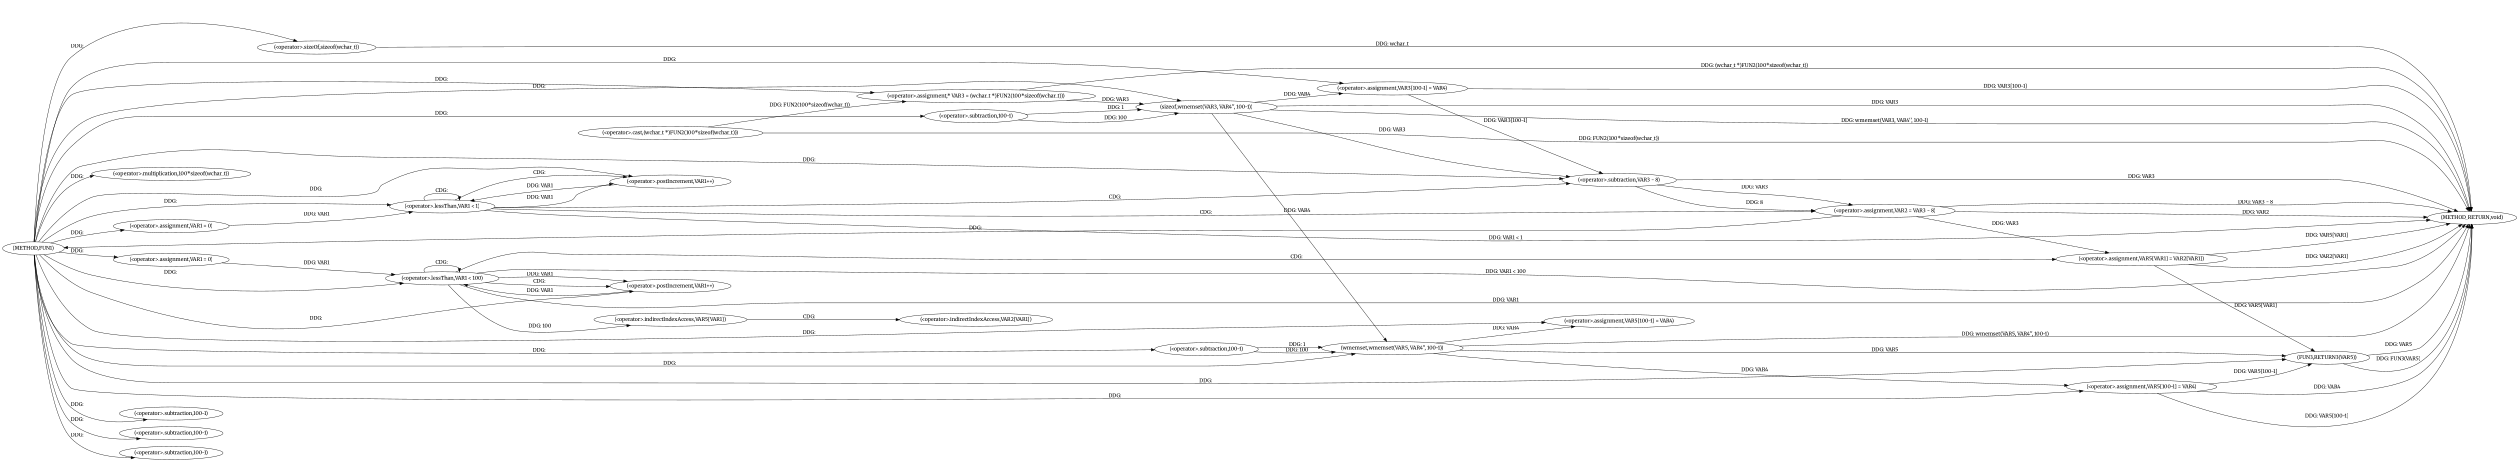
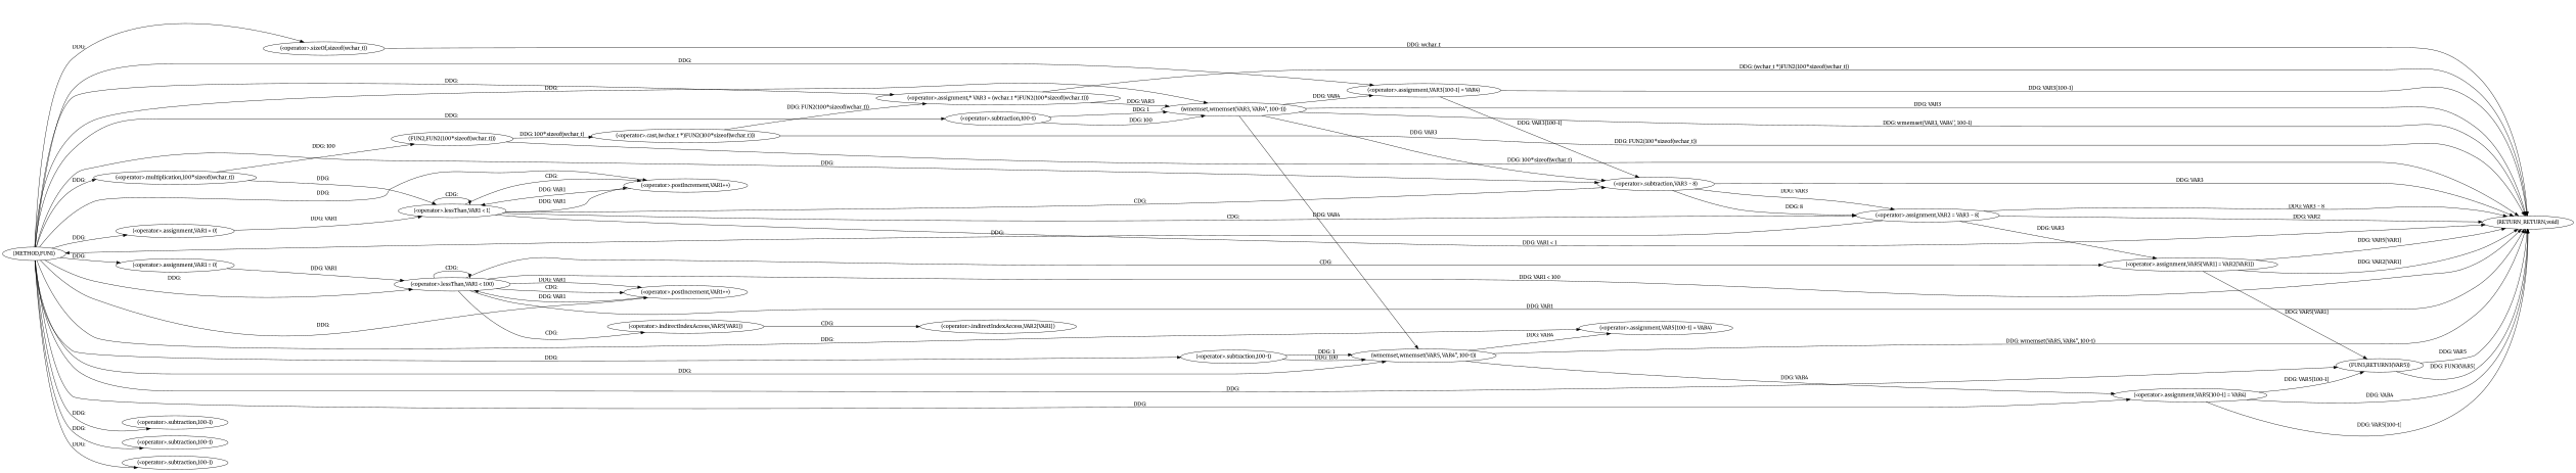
  digraph {
    fontname=Merriweather
    rankdir=LR
    node [fontname=Merriweather]
    edge [fontname=Merriweather]
    n1 [label="(METHOD,FUN1)"]
    n2 [label="(<operator>.assignment,* VAR3 = (wchar_t *)FUN2(100*sizeof(wchar_t)))"]
    n3 [label="(<operator>.multiplication,100*sizeof(wchar_t))"]
    n4 [label="(<operator>.sizeOf,sizeof(wchar_t))"]
-   n5 [label="(sizeof,wmemset(VAR3, VAR4'', 100-1))"]
+   n5 [label="(wmemset,wmemset(VAR3, VAR4'', 100-1))"]
    n6 [label="(<operator>.subtraction,100-1)"]
    n7 [label="(<operator>.assignment,VAR3[100-1] = VAR4)"]
    n8 [label="(<operator>.subtraction,100-1)"]
    n9 [label="(<operator>.assignment,VAR1 = 0)"]
    n10 [label="(<operator>.lessThan,VAR1 < 1)"]
    n11 [label="(<operator>.postIncrement,VAR1++)"]
    n12 [label="(<operator>.subtraction,VAR3 - 8)"]
    n13 [label="(wmemset,wmemset(VAR5, VAR4'', 100-1))"]
    n14 [label="(<operator>.subtraction,100-1)"]
    n15 [label="(<operator>.assignment,VAR5[100-1] = VAR4)"]
    n16 [label="(<operator>.subtraction,100-1)"]
    n17 [label="(<operator>.assignment,VAR1 = 0)"]
    n18 [label="(<operator>.lessThan,VAR1 < 100)"]
    n19 [label="(<operator>.postIncrement,VAR1++)"]
    n20 [label="(<operator>.assignment,VAR5[100-1] = VAR4)"]
    n21 [label="(<operator>.subtraction,100-1)"]
    n22 [label="(FUN3,RETURN3(VAR5))"]
-   n23 [label="(METHOD_RETURN,void)"]
+   n23 [label="(RETURN_RETURN,void)"]
+   n24 [label="(FUN2,FUN2(100*sizeof(wchar_t)))"]
    n25 [label="(<operator>.assignment,VAR2 = VAR3 - 8)"]
    n26 [label="(<operator>.assignment,VAR5[VAR1] = VAR2[VAR1])"]
    n27 [label="(<operator>.indirectIndexAccess,VAR5[VAR1])"]
    n28 [label="(<operator>.cast,(wchar_t *)FUN2(100*sizeof(wchar_t)))"]
    n29 [label="(<operator>.indirectIndexAccess,VAR2[VAR1])"]
    n1 -> n2 [label="DDG: "]
    n1 -> n3 [label="DDG: "]
    n1 -> n4 [label="DDG: "]
    n1 -> n5 [label="DDG: "]
    n1 -> n6 [label="DDG: "]
    n1 -> n7 [label="DDG: "]
    n1 -> n8 [label="DDG: "]
    n1 -> n9 [label="DDG: "]
-   n1 -> n10 [label="DDG: "]
+   n3 -> n10 [label="DDG: "]
    n1 -> n11 [label="DDG: "]
    n1 -> n12 [label="DDG: "]
    n1 -> n13 [label="DDG: "]
    n1 -> n14 [label="DDG: "]
    n1 -> n15 [label="DDG: "]
    n1 -> n16 [label="DDG: "]
    n1 -> n17 [label="DDG: "]
    n1 -> n18 [label="DDG: "]
    n1 -> n19 [label="DDG: "]
    n1 -> n20 [label="DDG: "]
    n1 -> n21 [label="DDG: "]
    n1 -> n22 [label="DDG: "]
    n2 -> n5 [label="DDG: VAR3"]
    n2 -> n23 [label="DDG: (wchar_t *)FUN2(100*sizeof(wchar_t))"]
+   n3 -> n24 [label="DDG: 100"]
    n4 -> n23 [label="DDG: wchar_t"]
    n5 -> n7 [label="DDG: VAR4"]
    n5 -> n12 [label="DDG: VAR3"]
    n5 -> n13 [label="DDG: VAR4"]
    n5 -> n23 [label="DDG: wmemset(VAR3, VAR4'', 100-1)"]
    n5 -> n23 [label="DDG: VAR3"]
    n6 -> n5 [label="DDG: 100"]
    n6 -> n5 [label="DDG: 1"]
    n7 -> n12 [label="DDG: VAR3[100-1]"]
    n7 -> n23 [label="DDG: VAR3[100-1]"]
    n9 -> n10 [label="DDG: VAR1"]
    n10 -> n10 [label="CDG: "]
    n10 -> n11 [label="DDG: VAR1"]
    n10 -> n11 [label="CDG: "]
    n10 -> n12 [label="CDG: "]
    n10 -> n23 [label="DDG: VAR1 < 1"]
    n10 -> n25 [label="CDG: "]
    n11 -> n10 [label="DDG: VAR1"]
    n12 -> n23 [label="DDG: VAR3"]
    n12 -> n25 [label="DDG: VAR3"]
    n12 -> n25 [label="DDG: 8"]
    n13 -> n15 [label="DDG: VAR4"]
    n13 -> n20 [label="DDG: VAR4"]
-   n13 -> n22 [label="DDG: VAR5"]
    n13 -> n23 [label="DDG: wmemset(VAR5, VAR4'', 100-1)"]
    n14 -> n13 [label="DDG: 100"]
    n14 -> n13 [label="DDG: 1"]
    n17 -> n18 [label="DDG: VAR1"]
    n18 -> n18 [label="CDG: "]
    n18 -> n19 [label="DDG: VAR1"]
    n18 -> n19 [label="CDG: "]
    n18 -> n23 [label="DDG: VAR1"]
    n18 -> n23 [label="DDG: VAR1 < 100"]
    n18 -> n26 [label="CDG: "]
-   n18 -> n27 [label="DDG: 100"]
+   n18 -> n27 [label="CDG: "]
    n19 -> n18 [label="DDG: VAR1"]
    n20 -> n22 [label="DDG: VAR5[100-1]"]
    n20 -> n23 [label="DDG: VAR4"]
    n20 -> n23 [label="DDG: VAR5[100-1]"]
    n22 -> n23 [label="DDG: VAR5"]
    n22 -> n23 [label="DDG: FUN3(VAR5)"]
+   n24 -> n23 [label="DDG: 100*sizeof(wchar_t)"]
+   n24 -> n28 [label="DDG: 100*sizeof(wchar_t)"]
    n25 -> n1 [label="DDG: "]
    n25 -> n23 [label="DDG: VAR3 - 8"]
    n25 -> n23 [label="DDG: VAR2"]
    n25 -> n26 [label="DDG: VAR3"]
    n26 -> n22 [label="DDG: VAR5[VAR1]"]
    n26 -> n23 [label="DDG: VAR2[VAR1]"]
    n26 -> n23 [label="DDG: VAR5[VAR1]"]
    n27 -> n29 [label="CDG: "]
    n28 -> n2 [label="DDG: FUN2(100*sizeof(wchar_t))"]
    n28 -> n23 [label="DDG: FUN2(100*sizeof(wchar_t))"]
  }
